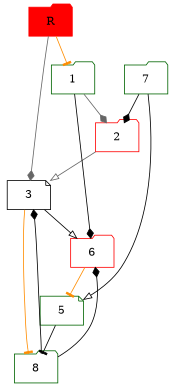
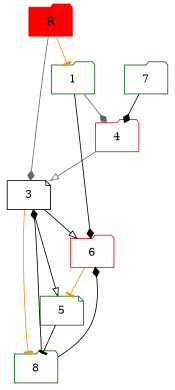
  digraph {
    node [color=darkgreen shape=folder]
    edge [arrowhead=diamond color=black]
-   2 [color=red]
+   2 [color=red label=4]
    1
    6 [color=red]
    3 [color=black shape=note]
    5 [shape=note]
    8
    7
    R [color=red fillcolor="#ff0000" style=filled]
    2 -> 3 [arrowhead=onormal color=gray40]
    1 -> 2 [color=gray40]
    1 -> 6
    6 -> 5 [arrowhead=tee color=darkorange]
    3 -> 6 [arrowhead=onormal]
    3 -> 8 [arrowhead=tee color=darkorange]
    5 -> 8 [arrowhead=tee]
    8 -> 6
    8 -> 3
    7 -> 2
-   7 -> 5 [arrowhead=onormal]
+   3 -> 5 [arrowhead=onormal]
    R -> 1 [arrowhead=tee color=darkorange]
    R -> 3 [color=gray40]
  }
